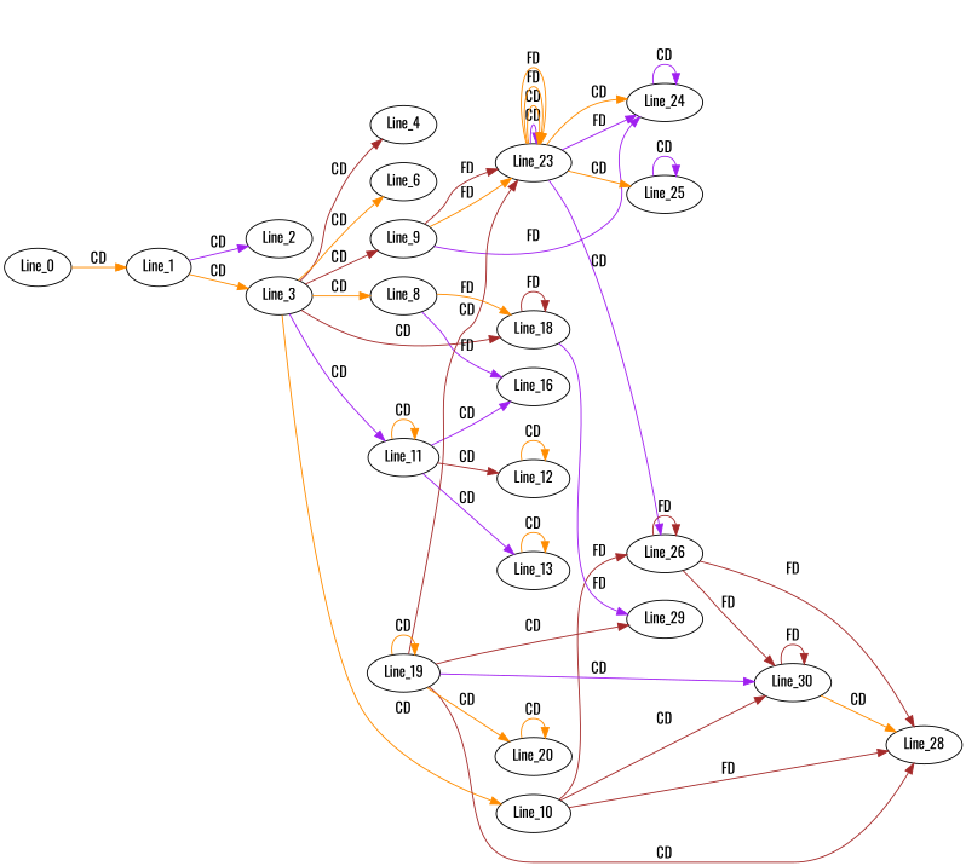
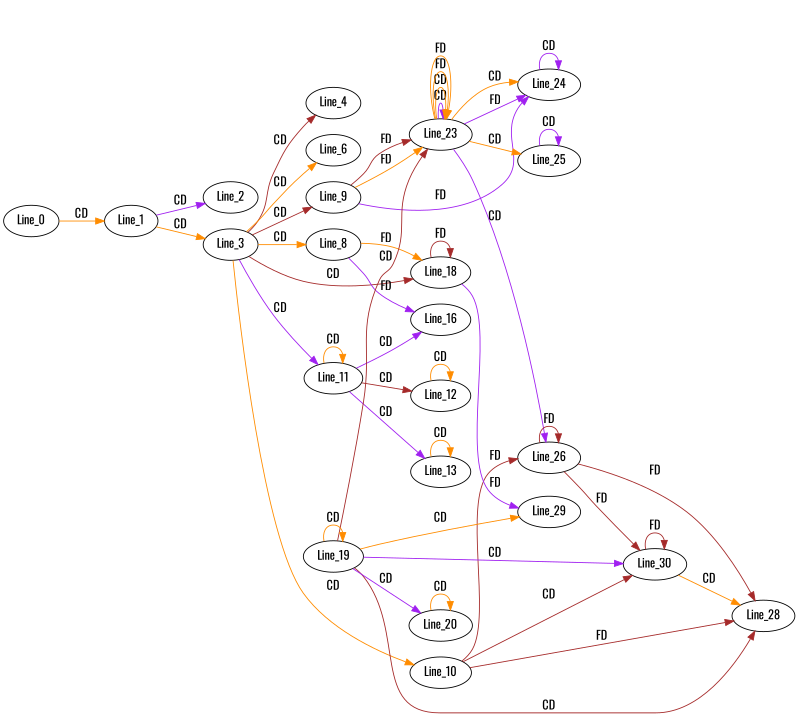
  digraph {
    fontname=Oswald
    rankdir=LR
    node [fontname=Oswald]
    edge [color=darkorange fontname=Oswald]
    Line_0
    Line_1
    Line_2
    Line_3
    Line_4
    Line_6
    Line_8
    Line_9
    Line_10
    Line_11
    Line_18
    Line_16
    Line_23
    Line_24
    Line_26
    Line_28
    Line_30
    Line_12
    Line_13
    Line_29
    Line_25
    Line_19
    Line_20
    Line_0 -> Line_1 [label=CD]
    Line_1 -> Line_2 [color=purple label=CD]
    Line_1 -> Line_3 [label=CD]
    Line_3 -> Line_4 [color=brown label=CD]
    Line_3 -> Line_6 [label=CD]
    Line_3 -> Line_8 [label=CD]
    Line_3 -> Line_9 [color=brown label=CD]
    Line_3 -> Line_10 [label=CD]
    Line_3 -> Line_11 [color=purple label=CD]
    Line_3 -> Line_18 [color=brown label=CD]
    Line_8 -> Line_18 [label=FD]
    Line_8 -> Line_16 [color=purple label=FD]
    Line_9 -> Line_23 [label=FD]
    Line_9 -> Line_23 [color=brown label=FD]
    Line_9 -> Line_24 [color=purple label=FD]
    Line_10 -> Line_26 [color=brown label=FD]
    Line_10 -> Line_28 [color=brown label=FD]
    Line_10 -> Line_30 [color=brown label=CD]
    Line_11 -> Line_11 [label=CD]
    Line_11 -> Line_16 [color=purple label=CD]
    Line_11 -> Line_12 [color=brown label=CD]
    Line_11 -> Line_13 [color=purple label=CD]
    Line_18 -> Line_18 [color=brown label=FD]
    Line_18 -> Line_29 [color=purple label=FD]
    Line_23 -> Line_23 [color=purple label=CD]
    Line_23 -> Line_23 [label=CD]
    Line_23 -> Line_23 [label=FD]
    Line_23 -> Line_23 [label=FD]
    Line_23 -> Line_24 [label=CD]
    Line_23 -> Line_24 [color=purple label=FD]
    Line_23 -> Line_26 [color=purple label=CD]
    Line_23 -> Line_25 [label=CD]
    Line_24 -> Line_24 [color=purple label=CD]
    Line_26 -> Line_26 [color=brown label=FD]
    Line_26 -> Line_28 [color=brown label=FD]
    Line_26 -> Line_30 [color=brown label=FD]
    Line_30 -> Line_28 [label=CD]
    Line_30 -> Line_30 [color=brown label=FD]
    Line_12 -> Line_12 [label=CD]
    Line_13 -> Line_13 [label=CD]
    Line_25 -> Line_25 [color=purple label=CD]
    Line_19 -> Line_23 [color=brown label=CD]
    Line_19 -> Line_28 [color=brown label=CD]
    Line_19 -> Line_30 [color=purple label=CD]
-   Line_19 -> Line_29 [color=brown label=CD]
+   Line_19 -> Line_29 [label=CD]
    Line_19 -> Line_19 [label=CD]
-   Line_19 -> Line_20 [label=CD]
+   Line_19 -> Line_20 [color=purple label=CD]
    Line_20 -> Line_20 [label=CD]
  }
